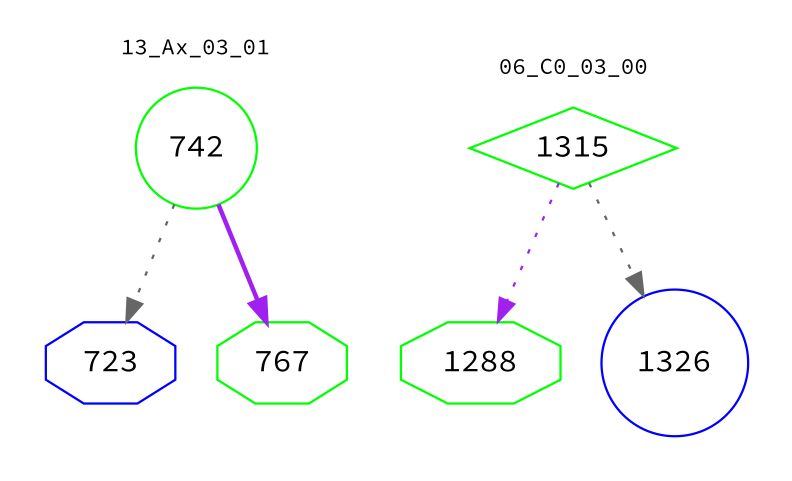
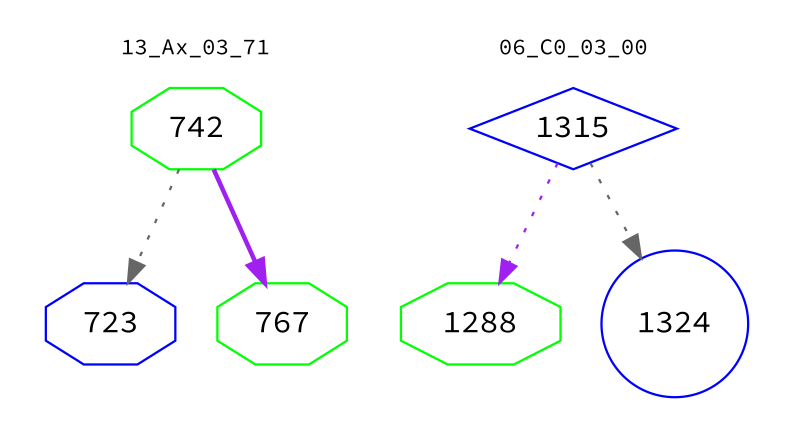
  digraph {
    fontname="Source Code Pro"
    node [color=green fontname="Source Code Pro" shape=octagon]
    edge [color=gray40 fontname="Source Code Pro" style=dotted]
-   n1 [label=742 shape=circle]
+   n1 [label=742]
    n2 [color=blue label=723]
    n3 [label=767]
-   n4 [label=1315 shape=diamond]
+   n4 [color=blue label=1315 shape=diamond]
    n5 [label=1288]
-   n6 [color=blue label=1326 shape=circle]
+   n6 [color=blue label=1324 shape=circle]
    subgraph cluster_1 {
      color=white
      fontsize=10
-     label="13_Ax_03_01"
+     label="13_Ax_03_71"
      n1
      n2
      n3
    }
    subgraph cluster_2 {
      color=white
      fontsize=10
      label="06_C0_03_00"
      n4
      n5
      n6
    }
    n1 -> n2
    n1 -> n3 [color=purple style=bold]
    n4 -> n5 [color=purple]
    n4 -> n6
  }
